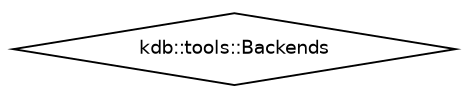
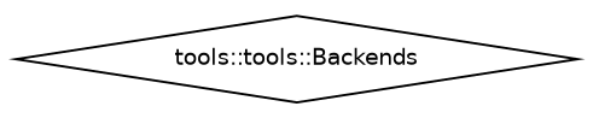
  digraph {
    rankdir=LR
-   n1 [color=black fillcolor=white fontname=Helvetica fontsize=10 height=0.2 label="kdb::tools::Backends" shape=diamond style=filled width=0.4]
+   n1 [color=black fillcolor=white fontname=Helvetica fontsize=10 height=0.2 label="tools::tools::Backends" shape=diamond style=filled width=0.4]
  }
